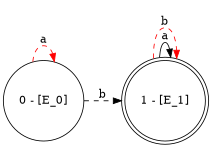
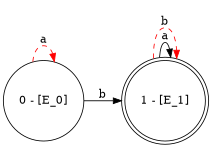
  digraph {
    rankdir=LR
    node [color=black]
    edge [color=red]
    n1 [label="0 - [E_0]" shape=circle]
    n2 [label="1 - [E_1]" shape=doublecircle]
    n1 -> n1 [label=a style=dashed]
-   n1 -> n2 [color=black label=b style=dashed]
+   n1 -> n2 [color=black label=b]
    n2 -> n2 [color=black label=a]
    n2 -> n2 [label=b style=dashed]
  }
